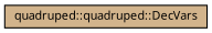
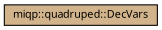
  digraph {
    rankdir=TB
    fontname="Noto Sans"
-   n1 [color=black fillcolor=tan fontname="Noto Sans" fontsize=10 height=0.2 label="quadruped::quadruped::DecVars" shape=record style=filled width=0.4]
+   n1 [color=black fillcolor=tan fontname="Noto Sans" fontsize=10 height=0.2 label="miqp::quadruped::DecVars" shape=record style=filled width=0.4]
  }
